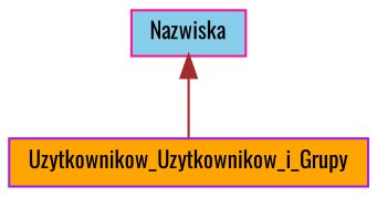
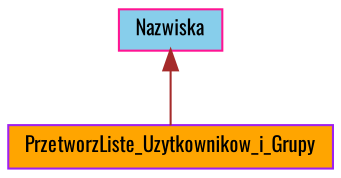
  digraph {
    rankdir=TB
    fontname=Oswald
    node [fontname=Oswald fontsize=10 shape=record style=filled]
    n1 [color=deeppink fillcolor=skyblue fontcolor=black height=0.2 label=Nazwiska width=0.4]
-   n2 [color=purple fillcolor=orange height=0.2 label=Uzytkownikow_Uzytkownikow_i_Grupy width=0.4]
+   n2 [color=purple fillcolor=orange height=0.2 label=PrzetworzListe_Uzytkownikow_i_Grupy width=0.4]
    n1 -> n2 [color=brown dir=back fontname=Oswald fontsize=10 labelfontname=Helvetica labelfontsize=10 style=solid]
  }
